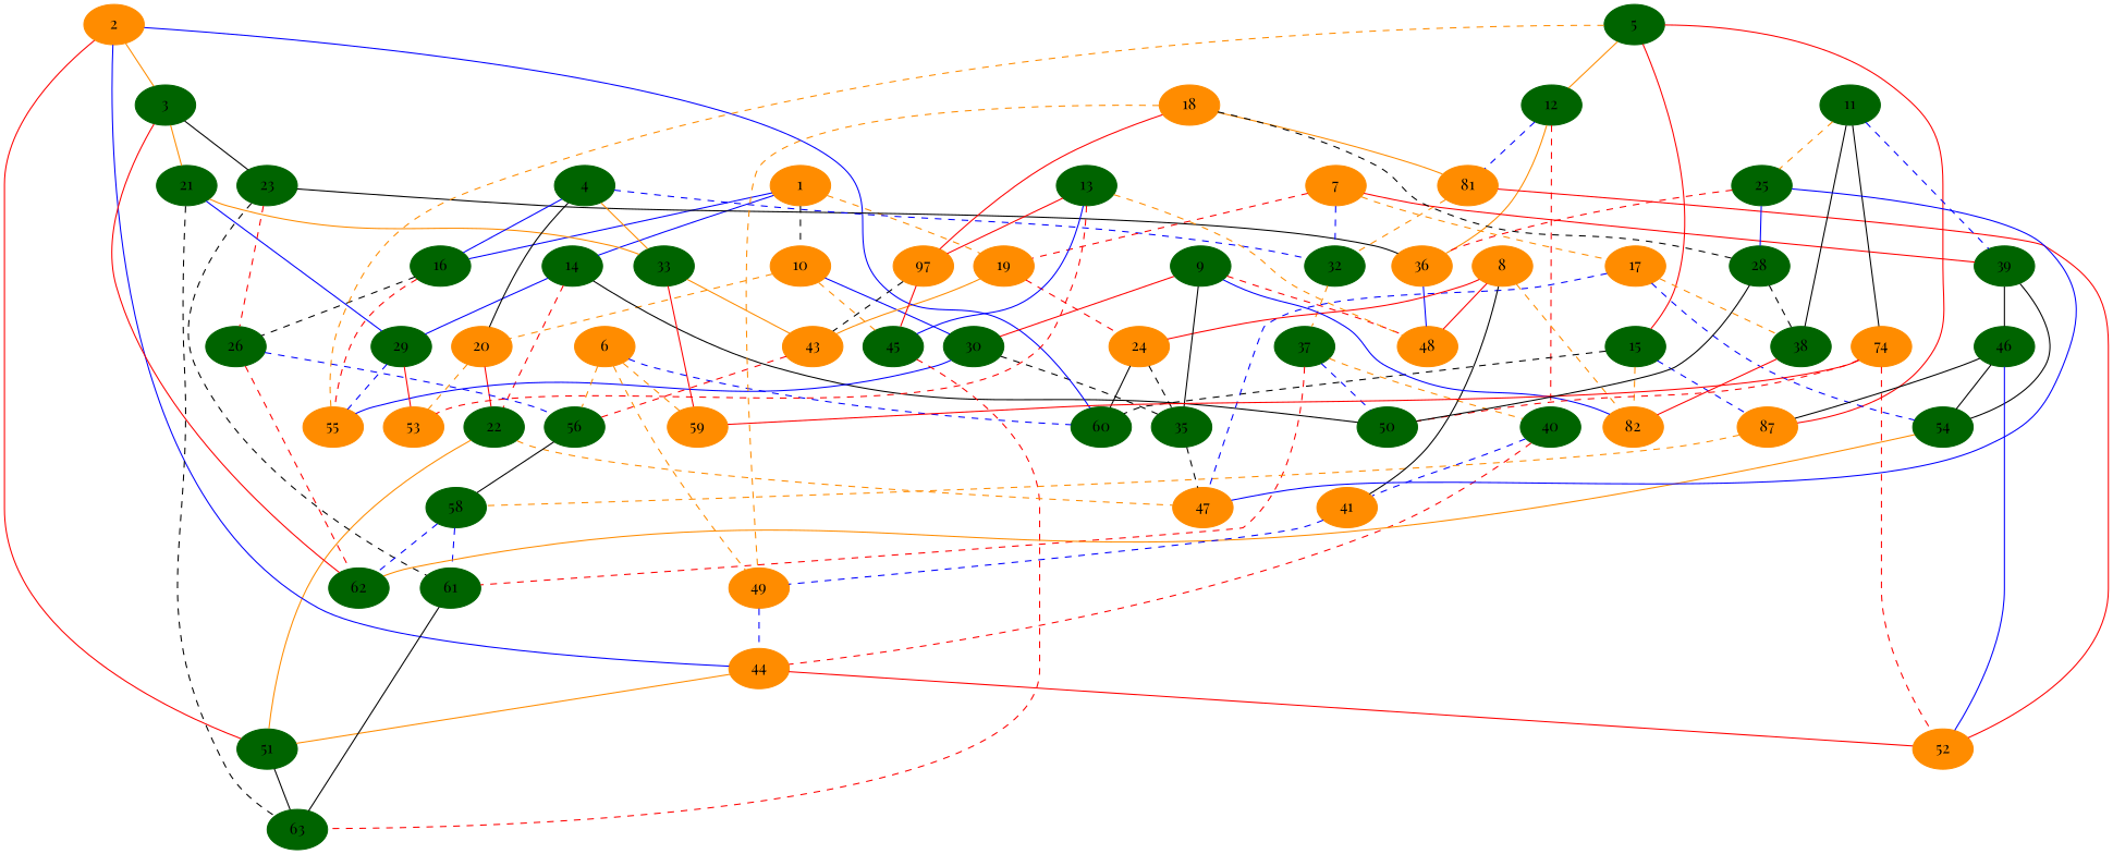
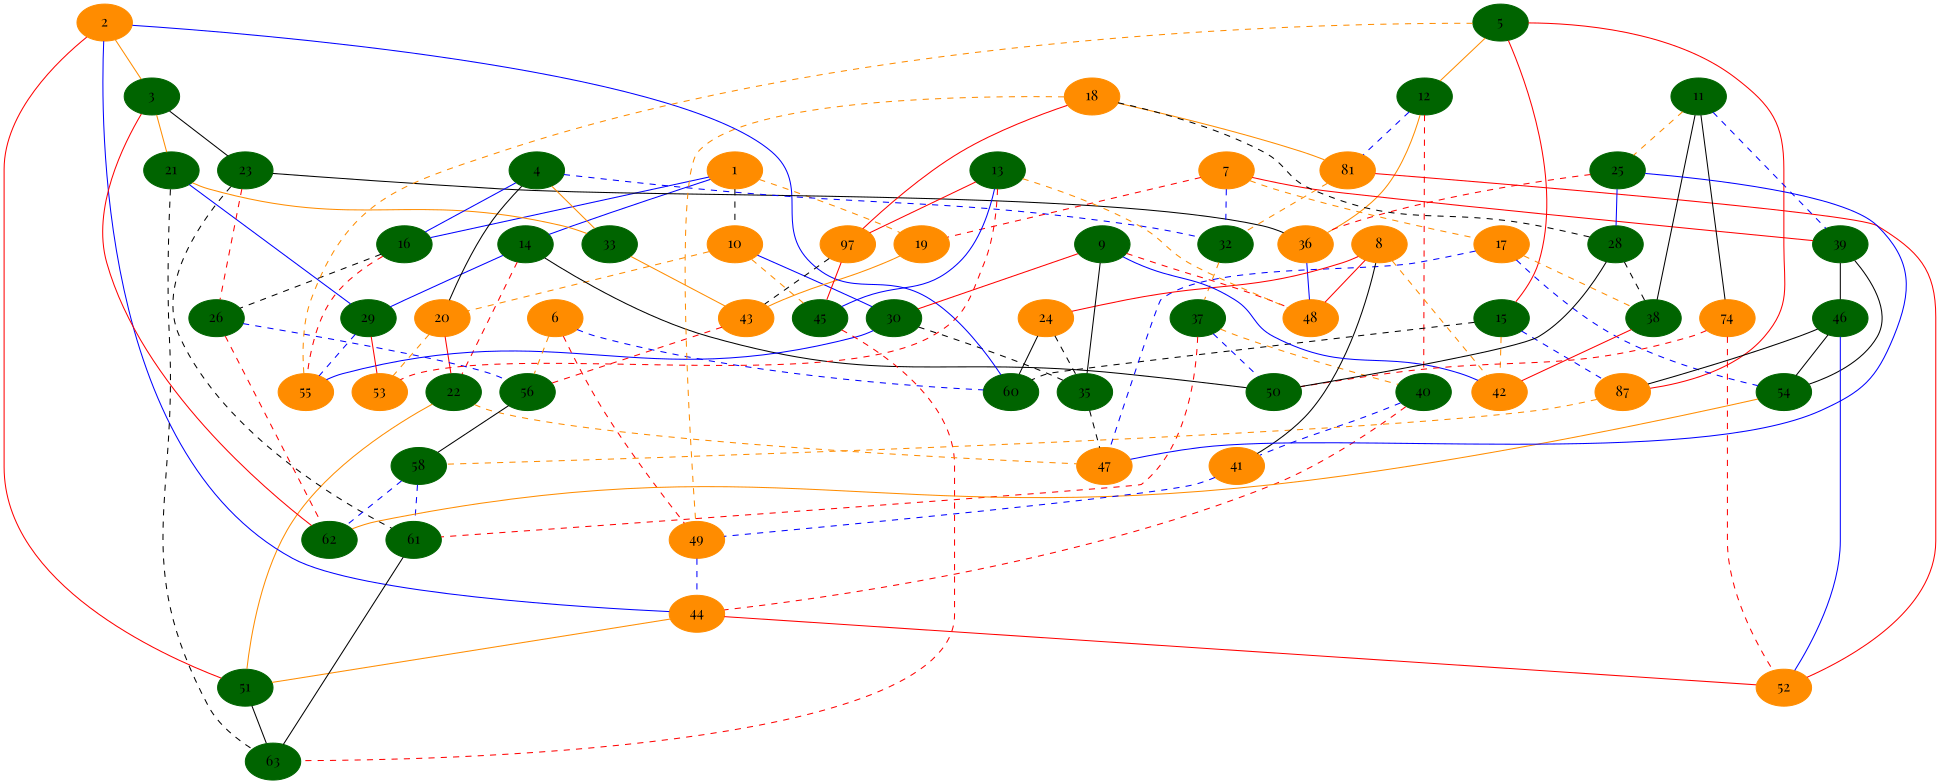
  graph {
    fontname="Playfair Display"
    node [color=darkgreen fontname="Playfair Display" style=filled]
    edge [color=red fontname="Playfair Display" style=dashed]
    1 [color=darkorange]
    10 [color=darkorange]
    14
    16
    19 [color=darkorange]
    20 [color=darkorange]
    30
    45
    22
    29
    50
    55 [color=darkorange]
    26
    24 [color=darkorange]
    43 [color=darkorange]
    2 [color=darkorange]
    3
    44 [color=darkorange]
    51
    60
    21
    23
    62
    52 [color=darkorange]
    63
    33
    36 [color=darkorange]
    61
    4
    32
    53 [color=darkorange]
    37
-   59 [color=darkorange]
    5
    12
    15
    n37 [color=darkorange label=87]
    n38 [color=darkorange label=81]
    40
-   42 [color=darkorange label=82]
+   42 [color=darkorange]
    58
    6 [color=darkorange]
    49 [color=darkorange]
    56
    7 [color=darkorange]
    17 [color=darkorange]
    39
    38
    47 [color=darkorange]
    54
    46
    8 [color=darkorange]
    41 [color=darkorange]
    48 [color=darkorange]
    35
    9
    11
    25
    n59 [color=darkorange label=74]
    28
    13
    n62 [color=darkorange label=97]
    18 [color=darkorange]
    1 -- 10 [color=black]
    1 -- 14 [color=blue style=solid]
    1 -- 16 [color=blue style=solid]
    1 -- 19 [color=darkorange]
    10 -- 20 [color=darkorange]
    10 -- 30 [color=blue style=solid]
    10 -- 45 [color=darkorange]
    14 -- 22
    14 -- 29 [color=blue style=solid]
    14 -- 50 [color=black style=solid]
    16 -- 55
    16 -- 26 [color=black]
-   19 -- 24
    19 -- 43 [color=darkorange style=solid]
    20 -- 22 [style=solid]
    20 -- 53 [color=darkorange]
    30 -- 55 [color=blue style=solid]
    30 -- 35 [color=black]
    45 -- 63
    22 -- 51 [color=darkorange style=solid]
    22 -- 47 [color=darkorange]
    29 -- 55 [color=blue]
    29 -- 53 [style=solid]
    26 -- 62
    26 -- 56 [color=blue]
    24 -- 60 [color=black style=solid]
    24 -- 35 [color=black]
    43 -- 56
    2 -- 3 [color=darkorange style=solid]
    2 -- 44 [color=blue style=solid]
    2 -- 51 [style=solid]
    2 -- 60 [color=blue style=solid]
    3 -- 21 [color=darkorange style=solid]
    3 -- 23 [color=black style=solid]
    3 -- 62 [style=solid]
    44 -- 51 [color=darkorange style=solid]
    44 -- 52 [style=solid]
    51 -- 63 [color=black style=solid]
    21 -- 29 [color=blue style=solid]
    21 -- 63 [color=black]
    21 -- 33 [color=darkorange style=solid]
    23 -- 26
    23 -- 36 [color=black style=solid]
    23 -- 61 [color=black]
    33 -- 43 [color=darkorange style=solid]
-   33 -- 59 [style=solid]
    36 -- 48 [color=blue style=solid]
    61 -- 63 [color=black style=solid]
    4 -- 16 [color=blue style=solid]
    4 -- 20 [color=black style=solid]
    4 -- 33 [color=darkorange style=solid]
    4 -- 32 [color=blue]
    32 -- 37 [color=darkorange]
    37 -- 50 [color=blue]
    37 -- 61
    37 -- 40 [color=darkorange]
    5 -- 55 [color=darkorange]
    5 -- 12 [color=darkorange style=solid]
    5 -- 15 [style=solid]
    5 -- n37 [style=solid]
    12 -- 36 [color=darkorange style=solid]
    12 -- n38 [color=blue]
    12 -- 40
    15 -- 60 [color=black]
    15 -- n37 [color=blue]
    15 -- 42 [color=darkorange]
    n37 -- 58 [color=darkorange]
    n38 -- 52 [style=solid]
    n38 -- 32 [color=darkorange]
    40 -- 44
    40 -- 41 [color=blue]
    58 -- 62 [color=blue]
    58 -- 61 [color=blue]
    6 -- 60 [color=blue]
-   6 -- 59 [color=darkorange]
-   6 -- 49 [color=darkorange]
+   6 -- 49
    6 -- 56 [color=darkorange]
    49 -- 44 [color=blue]
    56 -- 58 [color=black style=solid]
    7 -- 19
    7 -- 32 [color=blue]
    7 -- 17 [color=darkorange]
    7 -- 39 [style=solid]
    17 -- 38 [color=darkorange]
    17 -- 47 [color=blue]
    17 -- 54 [color=blue]
    39 -- 54 [color=black style=solid]
    39 -- 46 [color=black style=solid]
    38 -- 42 [style=solid]
    54 -- 62 [color=darkorange style=solid]
    46 -- 52 [color=blue style=solid]
    46 -- n37 [color=black style=solid]
    46 -- 54 [color=black style=solid]
    8 -- 24 [style=solid]
    8 -- 42 [color=darkorange]
    8 -- 41 [color=black style=solid]
    8 -- 48 [style=solid]
    41 -- 49 [color=blue]
    35 -- 47 [color=black]
    9 -- 30 [style=solid]
    9 -- 42 [color=blue style=solid]
    9 -- 48
    9 -- 35 [color=black style=solid]
    11 -- 39 [color=blue]
    11 -- 38 [color=black style=solid]
    11 -- 25 [color=darkorange]
    11 -- n59 [color=black style=solid]
    25 -- 36
    25 -- 47 [color=blue style=solid]
    25 -- 28 [color=blue style=solid]
    n59 -- 50
    n59 -- 52
-   n59 -- 59 [style=solid]
    28 -- 50 [color=black style=solid]
    28 -- 38 [color=black]
    13 -- 45 [color=blue style=solid]
    13 -- 53
    13 -- 48 [color=darkorange]
    13 -- n62 [style=solid]
    n62 -- 45 [style=solid]
    n62 -- 43 [color=black]
    18 -- n38 [color=darkorange style=solid]
    18 -- 49 [color=darkorange]
    18 -- 28 [color=black]
    18 -- n62 [style=solid]
  }
